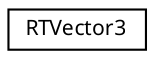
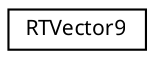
  digraph {
    rankdir=TB
    fontname="Noto Sans"
-   n1 [color=black fillcolor=white fontname="Noto Sans" fontsize=10 height=0.2 label=RTVector3 shape=record style=filled width=0.4]
+   n1 [color=black fillcolor=white fontname="Noto Sans" fontsize=10 height=0.2 label=RTVector9 shape=record style=filled width=0.4]
  }
